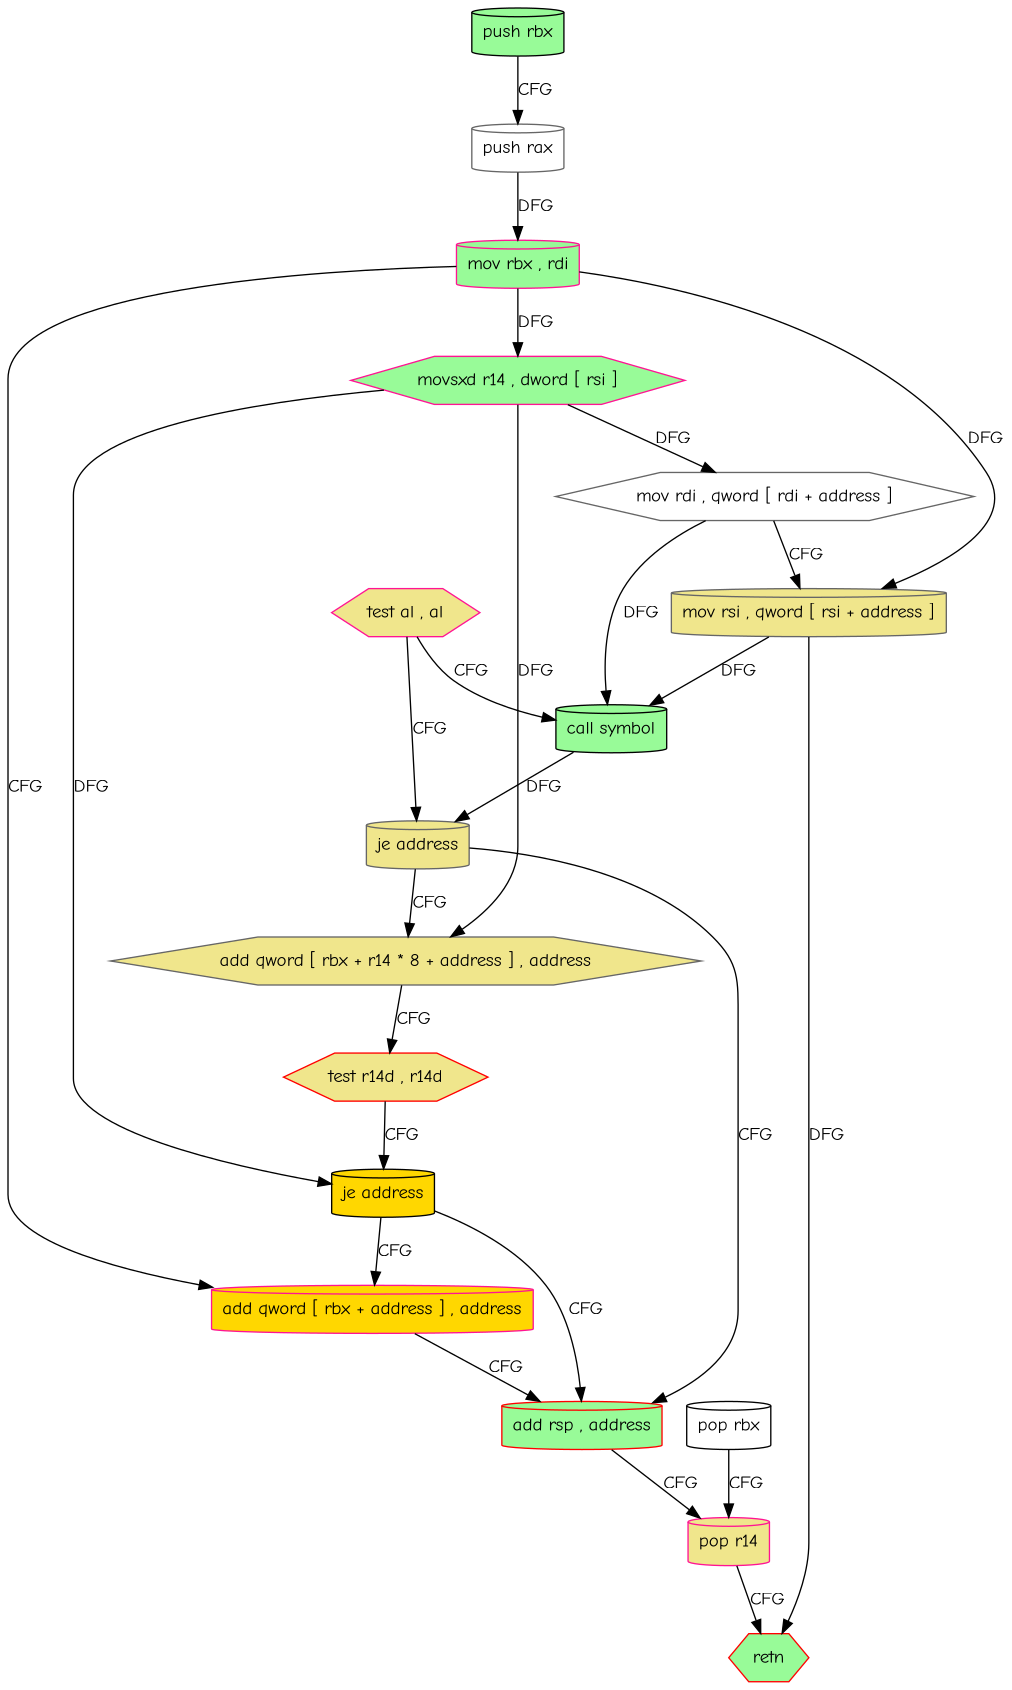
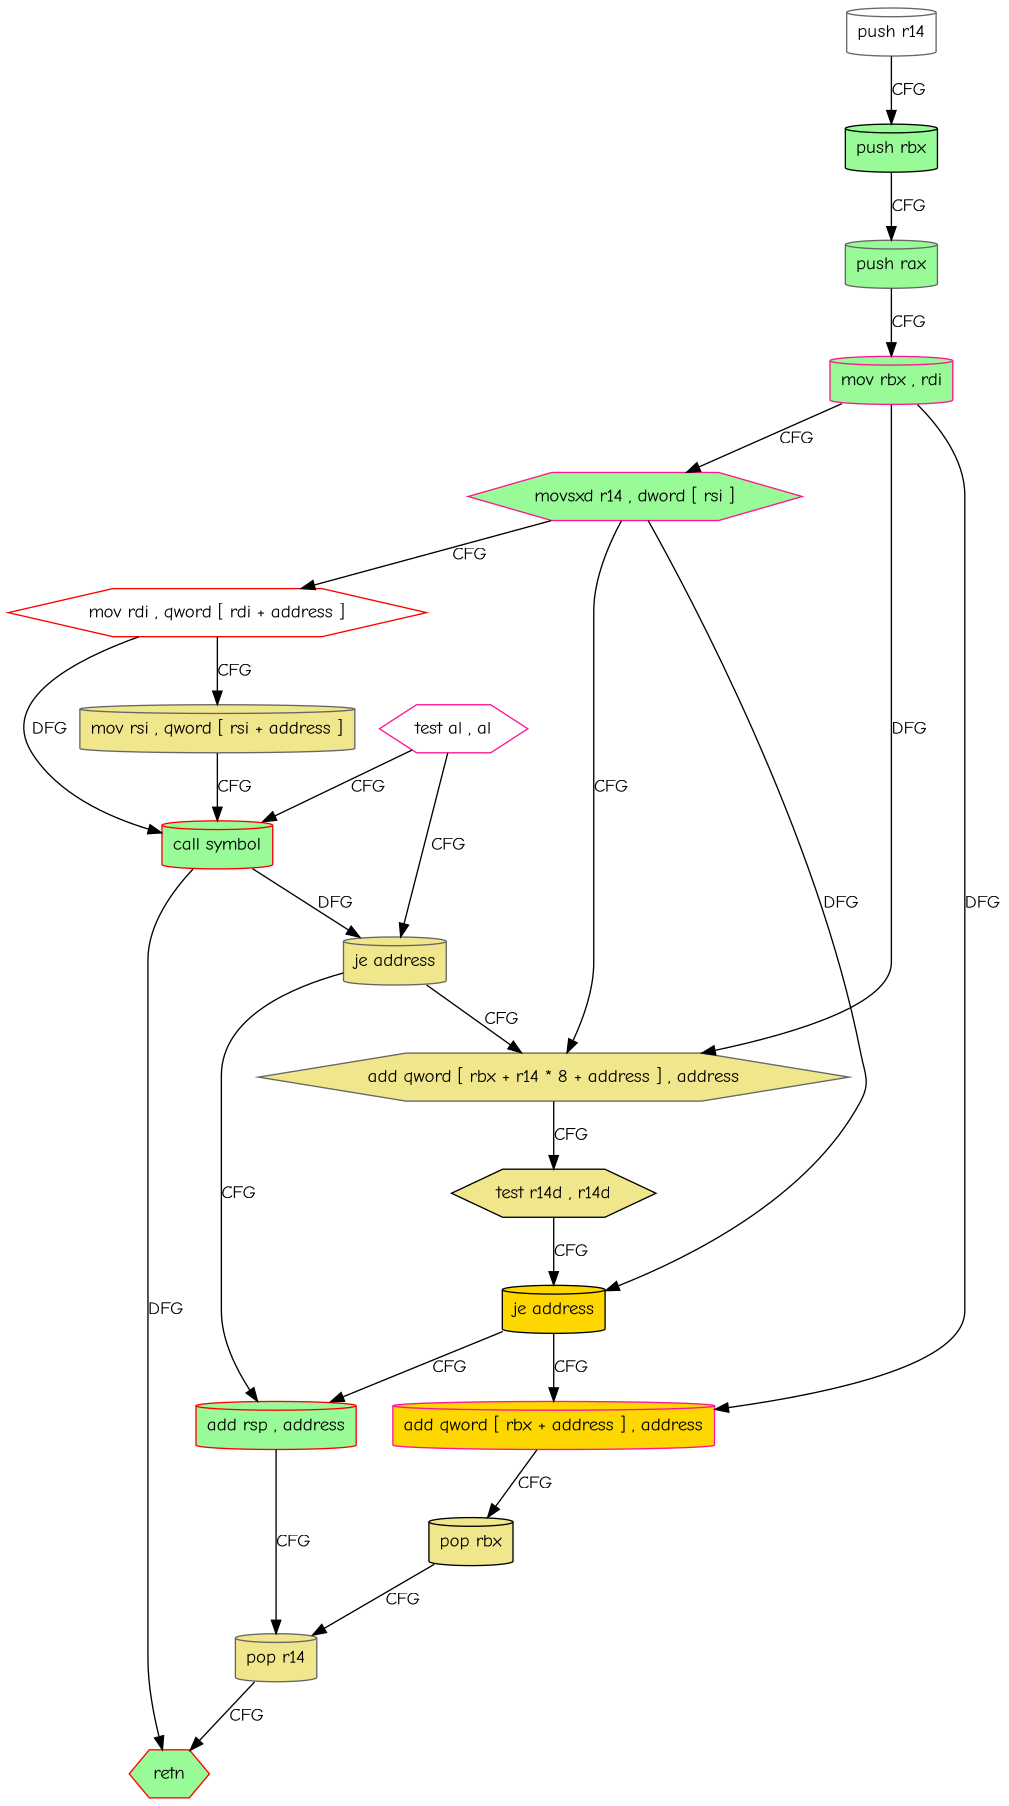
  digraph {
    fontname="Comic Neue"
    node [color=gray40 fillcolor=khaki fontname="Comic Neue" shape=cylinder style=filled]
    edge [fontname="Comic Neue"]
+   n1 [fillcolor=white label="push r14"]
    n2 [color=black fillcolor=palegreen label="push rbx"]
-   n3 [fillcolor=white label="push rax"]
+   n3 [fillcolor=palegreen label="push rax"]
    n4 [color=deeppink fillcolor=palegreen label="mov rbx , rdi"]
    n5 [color=deeppink fillcolor=palegreen label="movsxd r14 , dword [ rsi ]" shape=hexagon]
    n6 [label="add qword [ rbx + r14 * 8 + address ] , address" shape=hexagon]
    n7 [color=deeppink fillcolor=gold label="add qword [ rbx + address ] , address"]
-   n8 [fillcolor=white label="mov rdi , qword [ rdi + address ]" shape=hexagon]
+   n8 [color=red fillcolor=white label="mov rdi , qword [ rdi + address ]" shape=hexagon]
    n9 [color=black fillcolor=gold label="je address"]
-   n10 [color=red label="test r14d , r14d" shape=hexagon]
+   n10 [color=black label="test r14d , r14d" shape=hexagon]
    n11 [color=red fillcolor=palegreen label="add rsp , address"]
    n12 [label="mov rsi , qword [ rsi + address ]"]
-   n13 [color=black fillcolor=palegreen label="call symbol"]
+   n13 [color=red fillcolor=palegreen label="call symbol"]
    n14 [label="je address"]
    n15 [color=red fillcolor=palegreen label=retn shape=hexagon]
-   n16 [color=deeppink label="test al , al" shape=hexagon]
-   n17 [color=deeppink label="pop r14"]
-   n18 [color=black fillcolor=white label="pop rbx"]
+   n16 [color=deeppink fillcolor=white label="test al , al" shape=hexagon]
+   n17 [label="pop r14"]
+   n18 [color=black label="pop rbx"]
+   n1 -> n2 [label=CFG]
    n2 -> n3 [label=CFG]
-   n3 -> n4 [label=DFG]
-   n4 -> n5 [label=DFG]
-   n4 -> n12 [label=DFG]
-   n4 -> n7 [label=CFG]
-   n5 -> n6 [label=DFG]
-   n5 -> n8 [label=DFG]
+   n3 -> n4 [label=CFG]
+   n4 -> n5 [label=CFG]
+   n4 -> n6 [label=DFG]
+   n4 -> n7 [label=DFG]
+   n5 -> n6 [label=CFG]
+   n5 -> n8 [label=CFG]
    n5 -> n9 [label=DFG]
    n6 -> n10 [label=CFG]
-   n7 -> n11 [label=CFG]
+   n7 -> n18 [label=CFG]
    n8 -> n12 [label=CFG]
    n8 -> n13 [label=DFG]
    n9 -> n7 [label=CFG]
    n9 -> n11 [label=CFG]
    n10 -> n9 [label=CFG]
    n11 -> n17 [label=CFG]
-   n12 -> n13 [label=DFG]
+   n12 -> n13 [label=CFG]
    n13 -> n14 [label=DFG]
-   n12 -> n15 [label=DFG]
+   n13 -> n15 [label=DFG]
    n14 -> n6 [label=CFG]
    n14 -> n11 [label=CFG]
    n16 -> n13 [label=CFG]
    n16 -> n14 [label=CFG]
    n17 -> n15 [label=CFG]
    n18 -> n17 [label=CFG]
  }
